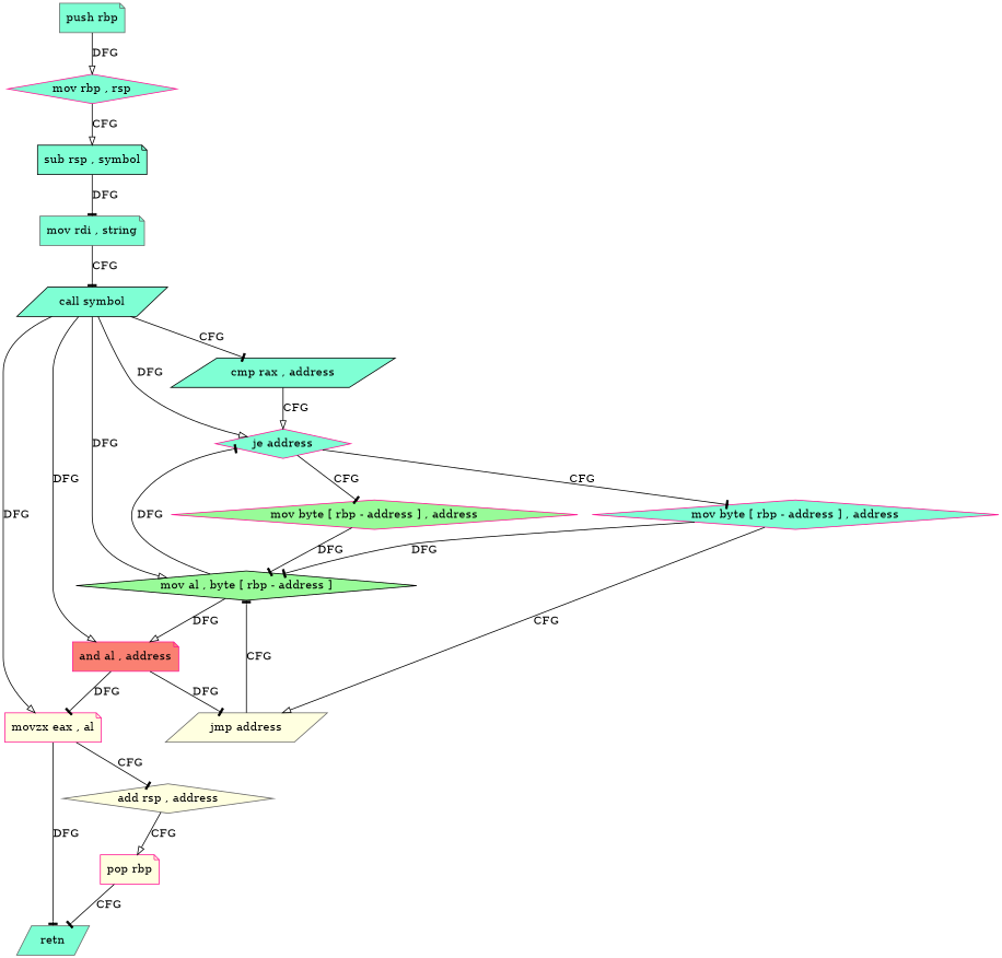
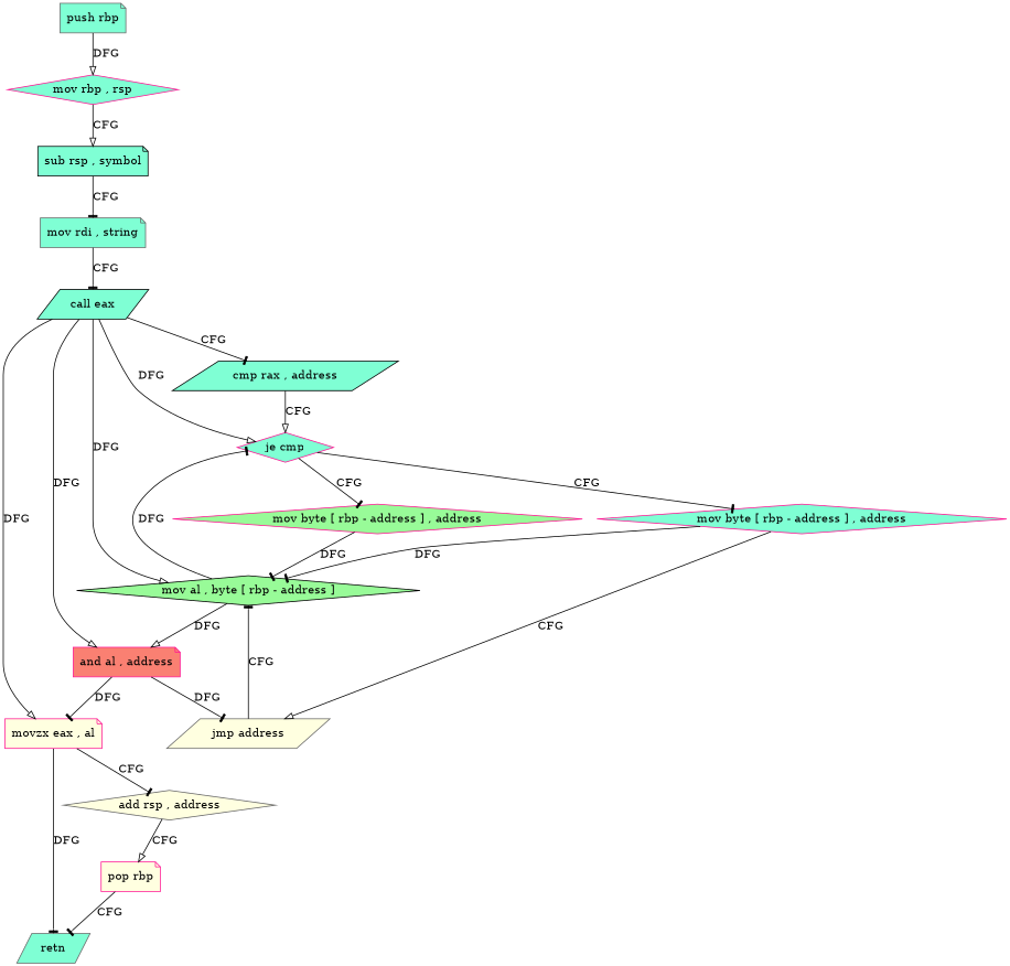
  digraph {
    node [color=deeppink fillcolor=aquamarine shape=note style=filled]
    edge [arrowhead=tee]
    n1 [color=gray40 label="push rbp"]
    n2 [label="mov rbp , rsp" shape=diamond]
    n3 [color=black label="sub rsp , symbol"]
    n4 [color=gray40 label="mov rdi , string"]
-   n5 [color=black label="call symbol" shape=parallelogram]
+   n5 [color=black label="call eax" shape=parallelogram]
    n6 [color=black label="cmp rax , address" shape=parallelogram]
-   n7 [label="je address" shape=diamond]
+   n7 [label="je cmp" shape=diamond]
    n8 [color=black fillcolor=palegreen label="mov al , byte [ rbp - address ]" shape=diamond]
    n9 [fillcolor=salmon label="and al , address"]
    n10 [fillcolor=lightyellow label="movzx eax , al"]
    n11 [fillcolor=palegreen label="mov byte [ rbp - address ] , address" shape=diamond]
    n12 [label="mov byte [ rbp - address ] , address" shape=diamond]
    n13 [color=gray40 fillcolor=lightyellow label="jmp address" shape=parallelogram]
    n14 [color=gray40 fillcolor=lightyellow label="add rsp , address" shape=diamond]
    n15 [color=gray40 label=retn shape=parallelogram]
    n16 [fillcolor=lightyellow label="pop rbp"]
    n1 -> n2 [arrowhead=onormal label=DFG]
    n2 -> n3 [arrowhead=onormal label=CFG]
-   n3 -> n4 [label=DFG]
+   n3 -> n4 [label=CFG]
    n4 -> n5 [label=CFG]
    n5 -> n6 [label=CFG]
    n5 -> n7 [arrowhead=onormal label=DFG]
    n5 -> n8 [arrowhead=onormal label=DFG]
    n5 -> n9 [arrowhead=onormal label=DFG]
    n5 -> n10 [arrowhead=onormal label=DFG]
    n6 -> n7 [arrowhead=onormal label=CFG]
    n7 -> n11 [label=CFG]
    n7 -> n12 [label=CFG]
    n8 -> n7 [label=DFG]
    n8 -> n9 [arrowhead=onormal label=DFG]
    n9 -> n10 [label=DFG]
    n9 -> n13 [label=DFG]
    n10 -> n14 [label=CFG]
    n10 -> n15 [label=DFG]
    n11 -> n8 [label=DFG]
    n12 -> n8 [label=DFG]
    n12 -> n13 [arrowhead=onormal label=CFG]
    n13 -> n8 [label=CFG]
    n14 -> n16 [arrowhead=onormal label=CFG]
    n16 -> n15 [label=CFG]
  }
